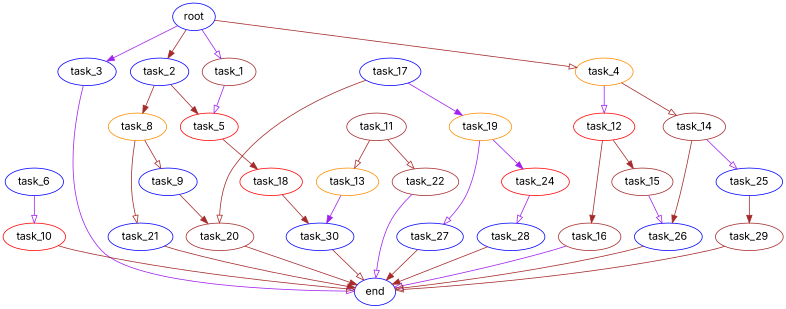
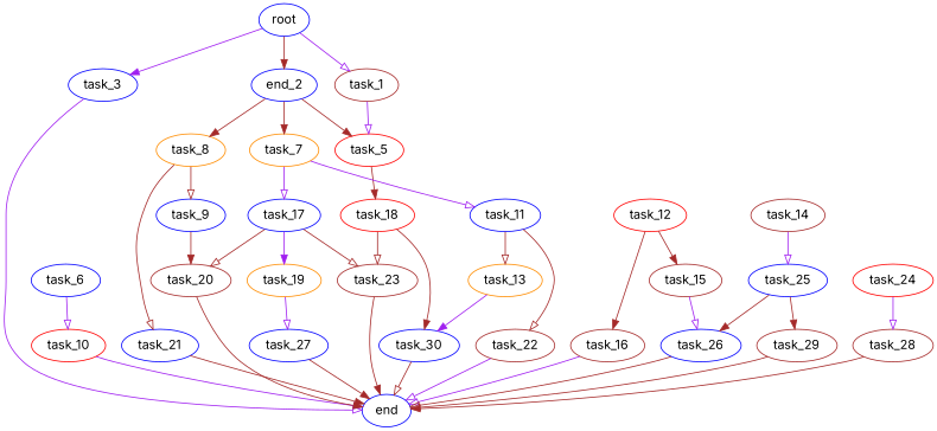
  digraph {
    fontname=Inter
    node [color=blue fontname=Inter]
    edge [arrowhead=onormal color=brown fontname=Inter]
    task_1 [color=brown]
    root
-   task_2
+   task_2 [label=end_2]
    task_3
-   task_4 [color=darkorange]
    task_5 [color=red]
+   task_7 [color=darkorange]
    task_8 [color=darkorange]
    end
    task_12 [color=red]
    task_14 [color=brown]
    task_10 [color=red]
    task_6
    task_18 [color=red]
-   task_11 [color=brown]
+   task_11
    task_17
    task_9
    task_21
    task_15 [color=brown]
    task_16 [color=brown]
    task_25
    task_30
+   task_23 [color=brown]
    task_13 [color=darkorange]
    task_22 [color=brown]
    task_20 [color=brown]
    task_19 [color=darkorange]
    task_26
    task_29 [color=brown]
    task_24 [color=red]
    task_27
-   task_28
+   task_28 [color=brown]
    task_1 -> task_5 [color=purple]
    root -> task_1 [color=purple]
    root -> task_2 [arrowhead=normal]
    root -> task_3 [arrowhead=normal color=purple]
-   root -> task_4
    task_2 -> task_5 [arrowhead=normal]
+   task_2 -> task_7 [arrowhead=normal]
    task_2 -> task_8 [arrowhead=normal]
    task_3 -> end [color=purple]
-   task_4 -> task_12 [color=purple]
-   task_4 -> task_14
    task_5 -> task_18 [arrowhead=normal]
+   task_7 -> task_11 [color=purple]
+   task_7 -> task_17 [color=purple]
    task_8 -> task_9
    task_8 -> task_21
    task_12 -> task_15 [arrowhead=normal]
    task_12 -> task_16 [arrowhead=normal]
    task_14 -> task_25 [color=purple]
-   task_10 -> end
+   task_10 -> end [color=purple]
    task_6 -> task_10 [color=purple]
    task_18 -> task_30 [arrowhead=normal]
+   task_18 -> task_23
    task_11 -> task_13
    task_11 -> task_22
+   task_17 -> task_23
    task_17 -> task_20
    task_17 -> task_19 [arrowhead=normal color=purple]
    task_9 -> task_20 [arrowhead=normal]
    task_21 -> end [arrowhead=normal]
    task_15 -> task_26 [color=purple]
    task_16 -> end [color=purple]
-   task_14 -> task_26 [arrowhead=normal]
+   task_25 -> task_26 [arrowhead=normal]
    task_25 -> task_29 [arrowhead=normal]
    task_30 -> end
+   task_23 -> end [arrowhead=normal]
    task_13 -> task_30 [arrowhead=normal color=purple]
    task_22 -> end [color=purple]
    task_20 -> end [arrowhead=normal]
-   task_19 -> task_24 [arrowhead=normal color=purple]
    task_19 -> task_27 [color=purple]
    task_26 -> end
    task_29 -> end
    task_24 -> task_28 [color=purple]
    task_27 -> end [arrowhead=normal]
    task_28 -> end [arrowhead=normal]
  }
